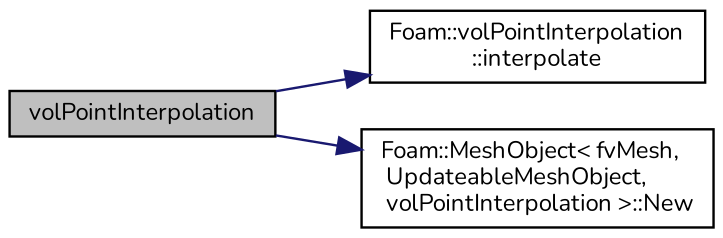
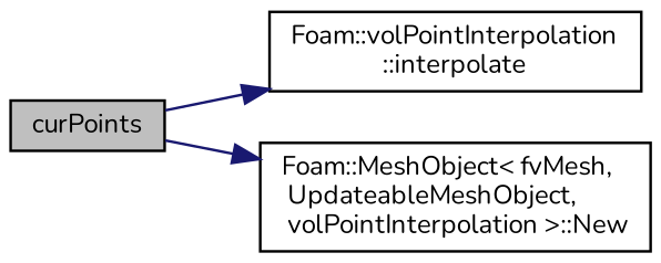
  digraph {
    rankdir=LR
    fontname=Nunito
    node [color=black fontname=Nunito fontsize=10 shape=record]
    edge [color=midnightblue fontname=Nunito fontsize=10 labelfontname=Helvetica labelfontsize=10 style=solid]
-   n1 [fillcolor=grey75 fontcolor=black height=0.2 label=volPointInterpolation style=filled width=0.4]
+   n1 [fillcolor=grey75 fontcolor=black height=0.2 label=curPoints style=filled width=0.4]
    n2 [height=0.2 label="Foam::volPointInterpolation\l::interpolate" width=0.4]
    n3 [height=0.2 label="Foam::MeshObject\< fvMesh,\l UpdateableMeshObject,\l volPointInterpolation \>::New" width=0.4]
    n1 -> n2
    n1 -> n3
  }
